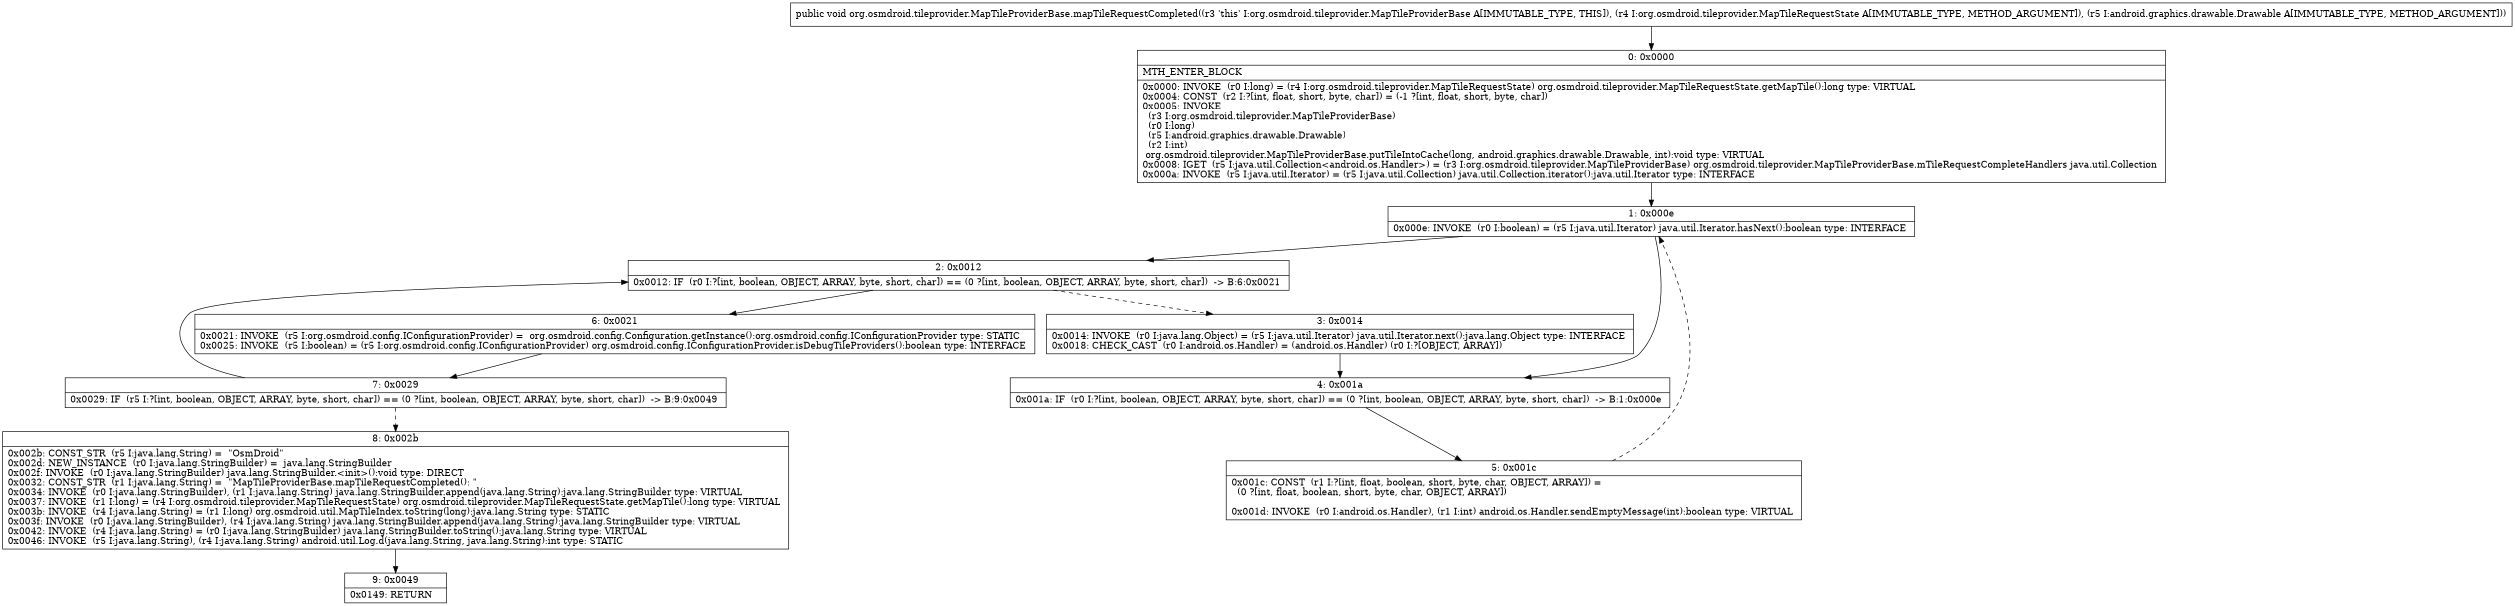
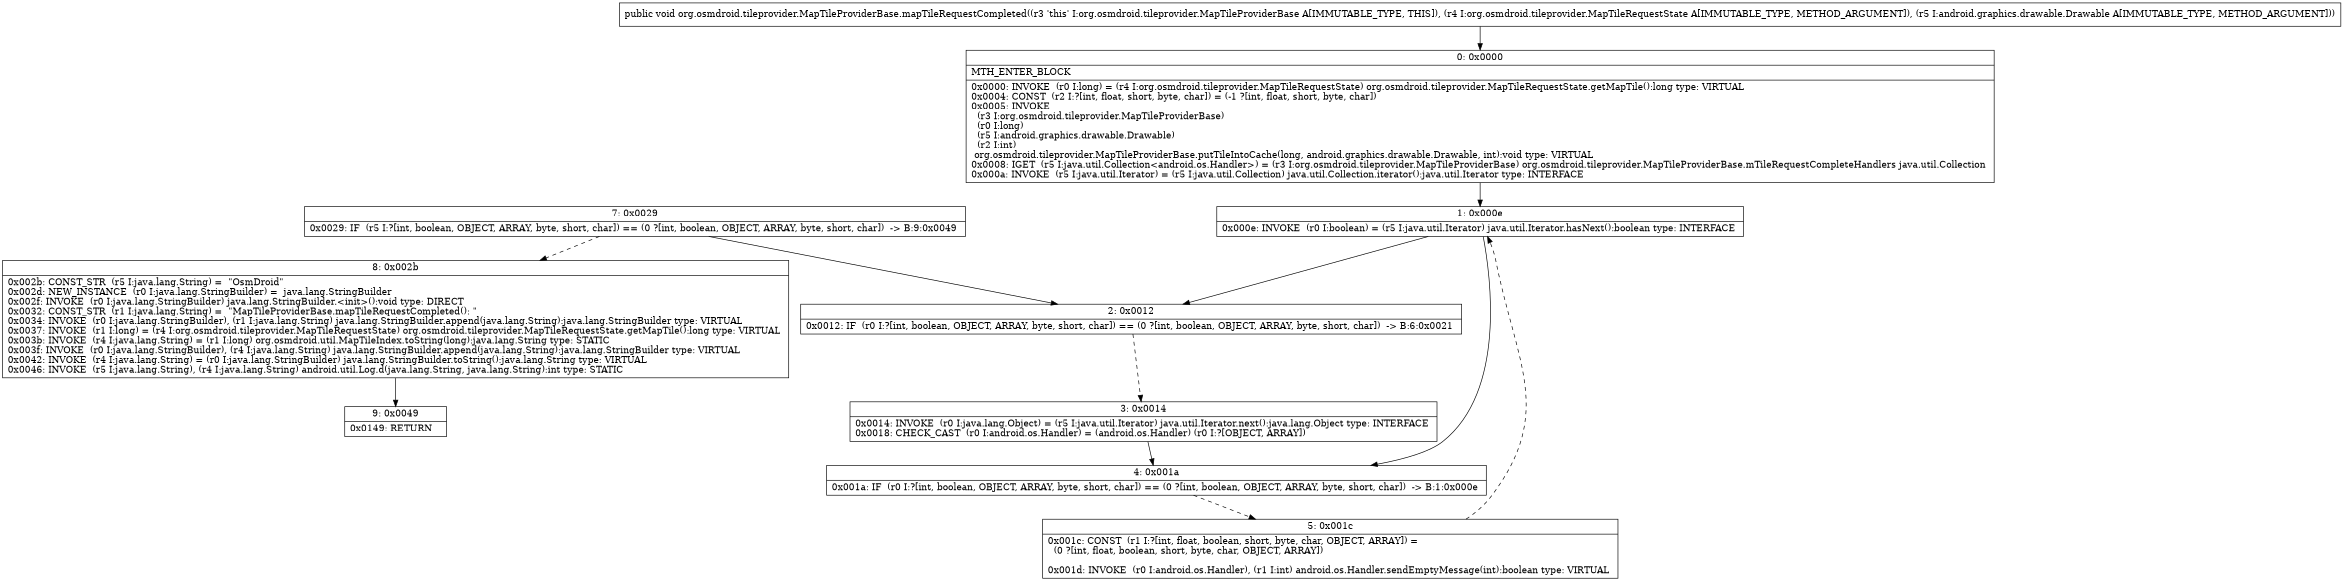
  digraph {
    node [shape=record]
    n1 [label="{0\:\ 0x0000|MTH_ENTER_BLOCK\l|0x0000: INVOKE  (r0 I:long) = (r4 I:org.osmdroid.tileprovider.MapTileRequestState) org.osmdroid.tileprovider.MapTileRequestState.getMapTile():long type: VIRTUAL \l0x0004: CONST  (r2 I:?[int, float, short, byte, char]) = (\-1 ?[int, float, short, byte, char]) \l0x0005: INVOKE  \l  (r3 I:org.osmdroid.tileprovider.MapTileProviderBase)\l  (r0 I:long)\l  (r5 I:android.graphics.drawable.Drawable)\l  (r2 I:int)\l org.osmdroid.tileprovider.MapTileProviderBase.putTileIntoCache(long, android.graphics.drawable.Drawable, int):void type: VIRTUAL \l0x0008: IGET  (r5 I:java.util.Collection\<android.os.Handler\>) = (r3 I:org.osmdroid.tileprovider.MapTileProviderBase) org.osmdroid.tileprovider.MapTileProviderBase.mTileRequestCompleteHandlers java.util.Collection \l0x000a: INVOKE  (r5 I:java.util.Iterator) = (r5 I:java.util.Collection) java.util.Collection.iterator():java.util.Iterator type: INTERFACE \l}"]
    n2 [label="{1\:\ 0x000e|0x000e: INVOKE  (r0 I:boolean) = (r5 I:java.util.Iterator) java.util.Iterator.hasNext():boolean type: INTERFACE \l}"]
    n3 [label="{2\:\ 0x0012|0x0012: IF  (r0 I:?[int, boolean, OBJECT, ARRAY, byte, short, char]) == (0 ?[int, boolean, OBJECT, ARRAY, byte, short, char])  \-\> B:6:0x0021 \l}"]
    n4 [label="{4\:\ 0x001a|0x001a: IF  (r0 I:?[int, boolean, OBJECT, ARRAY, byte, short, char]) == (0 ?[int, boolean, OBJECT, ARRAY, byte, short, char])  \-\> B:1:0x000e \l}"]
    n5 [label="{3\:\ 0x0014|0x0014: INVOKE  (r0 I:java.lang.Object) = (r5 I:java.util.Iterator) java.util.Iterator.next():java.lang.Object type: INTERFACE \l0x0018: CHECK_CAST  (r0 I:android.os.Handler) = (android.os.Handler) (r0 I:?[OBJECT, ARRAY]) \l}"]
-   n6 [label="{6\:\ 0x0021|0x0021: INVOKE  (r5 I:org.osmdroid.config.IConfigurationProvider) =  org.osmdroid.config.Configuration.getInstance():org.osmdroid.config.IConfigurationProvider type: STATIC \l0x0025: INVOKE  (r5 I:boolean) = (r5 I:org.osmdroid.config.IConfigurationProvider) org.osmdroid.config.IConfigurationProvider.isDebugTileProviders():boolean type: INTERFACE \l}"]
    n7 [label="{7\:\ 0x0029|0x0029: IF  (r5 I:?[int, boolean, OBJECT, ARRAY, byte, short, char]) == (0 ?[int, boolean, OBJECT, ARRAY, byte, short, char])  \-\> B:9:0x0049 \l}"]
    n8 [label="{5\:\ 0x001c|0x001c: CONST  (r1 I:?[int, float, boolean, short, byte, char, OBJECT, ARRAY]) = \l  (0 ?[int, float, boolean, short, byte, char, OBJECT, ARRAY])\l \l0x001d: INVOKE  (r0 I:android.os.Handler), (r1 I:int) android.os.Handler.sendEmptyMessage(int):boolean type: VIRTUAL \l}"]
    n9 [label="{8\:\ 0x002b|0x002b: CONST_STR  (r5 I:java.lang.String) =  \"OsmDroid\" \l0x002d: NEW_INSTANCE  (r0 I:java.lang.StringBuilder) =  java.lang.StringBuilder \l0x002f: INVOKE  (r0 I:java.lang.StringBuilder) java.lang.StringBuilder.\<init\>():void type: DIRECT \l0x0032: CONST_STR  (r1 I:java.lang.String) =  \"MapTileProviderBase.mapTileRequestCompleted(): \" \l0x0034: INVOKE  (r0 I:java.lang.StringBuilder), (r1 I:java.lang.String) java.lang.StringBuilder.append(java.lang.String):java.lang.StringBuilder type: VIRTUAL \l0x0037: INVOKE  (r1 I:long) = (r4 I:org.osmdroid.tileprovider.MapTileRequestState) org.osmdroid.tileprovider.MapTileRequestState.getMapTile():long type: VIRTUAL \l0x003b: INVOKE  (r4 I:java.lang.String) = (r1 I:long) org.osmdroid.util.MapTileIndex.toString(long):java.lang.String type: STATIC \l0x003f: INVOKE  (r0 I:java.lang.StringBuilder), (r4 I:java.lang.String) java.lang.StringBuilder.append(java.lang.String):java.lang.StringBuilder type: VIRTUAL \l0x0042: INVOKE  (r4 I:java.lang.String) = (r0 I:java.lang.StringBuilder) java.lang.StringBuilder.toString():java.lang.String type: VIRTUAL \l0x0046: INVOKE  (r5 I:java.lang.String), (r4 I:java.lang.String) android.util.Log.d(java.lang.String, java.lang.String):int type: STATIC \l}"]
    n10 [label="{9\:\ 0x0049|0x0149: RETURN   \l}"]
    n11 [label="{public void org.osmdroid.tileprovider.MapTileProviderBase.mapTileRequestCompleted((r3 'this' I:org.osmdroid.tileprovider.MapTileProviderBase A[IMMUTABLE_TYPE, THIS]), (r4 I:org.osmdroid.tileprovider.MapTileRequestState A[IMMUTABLE_TYPE, METHOD_ARGUMENT]), (r5 I:android.graphics.drawable.Drawable A[IMMUTABLE_TYPE, METHOD_ARGUMENT])) }"]
    n1 -> n2
    n2 -> n3
    n2 -> n4
    n3 -> n5 [style=dashed]
-   n3 -> n6
-   n4 -> n8 [style=solid]
+   n4 -> n8 [style=dashed]
    n5 -> n4
-   n6 -> n7
    n7 -> n3
    n7 -> n9 [style=dashed]
    n8 -> n2 [style=dashed]
    n9 -> n10
    n11 -> n1
  }
